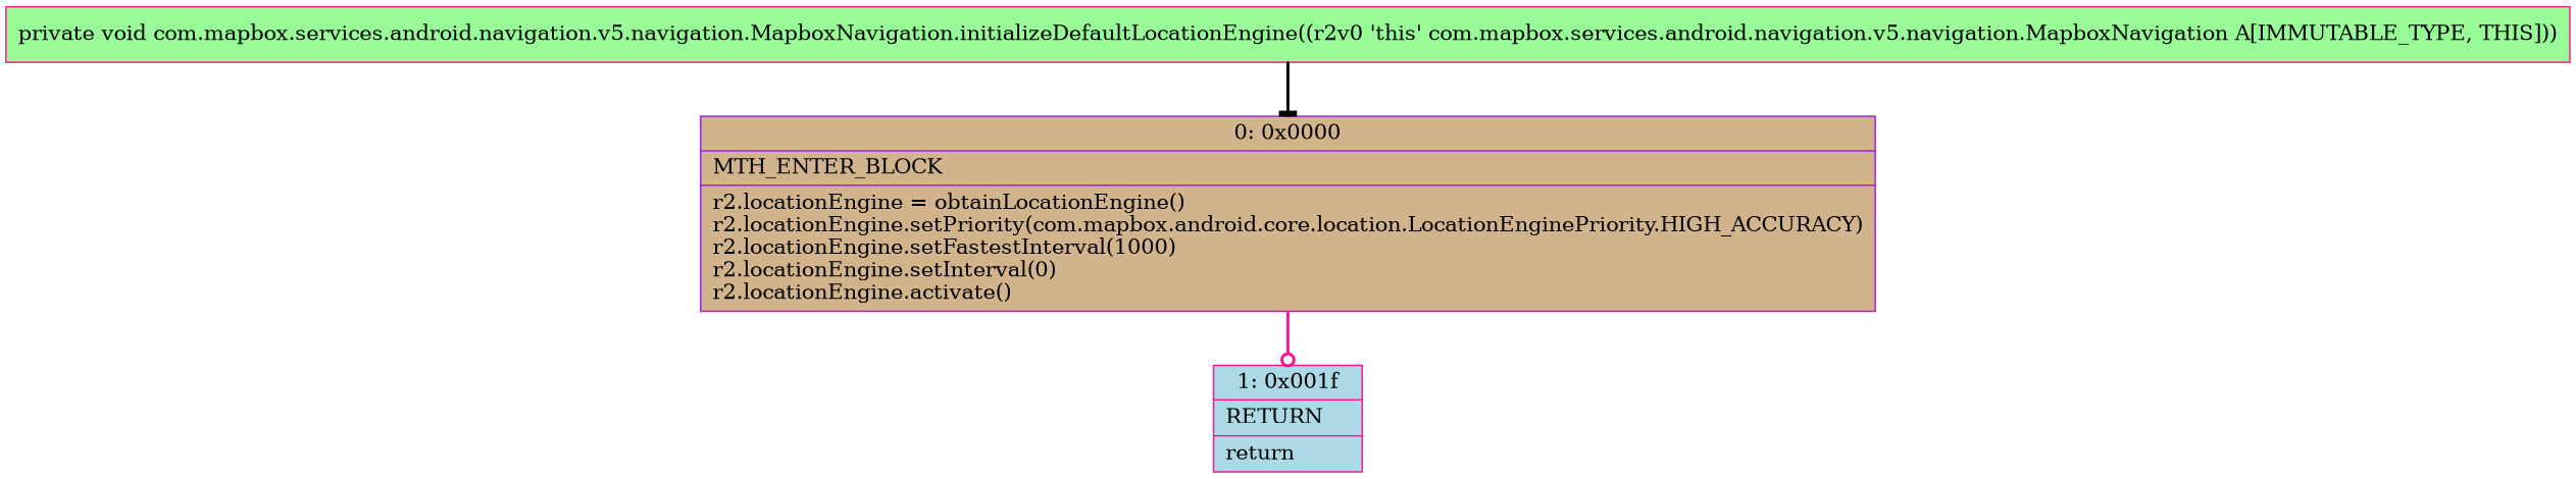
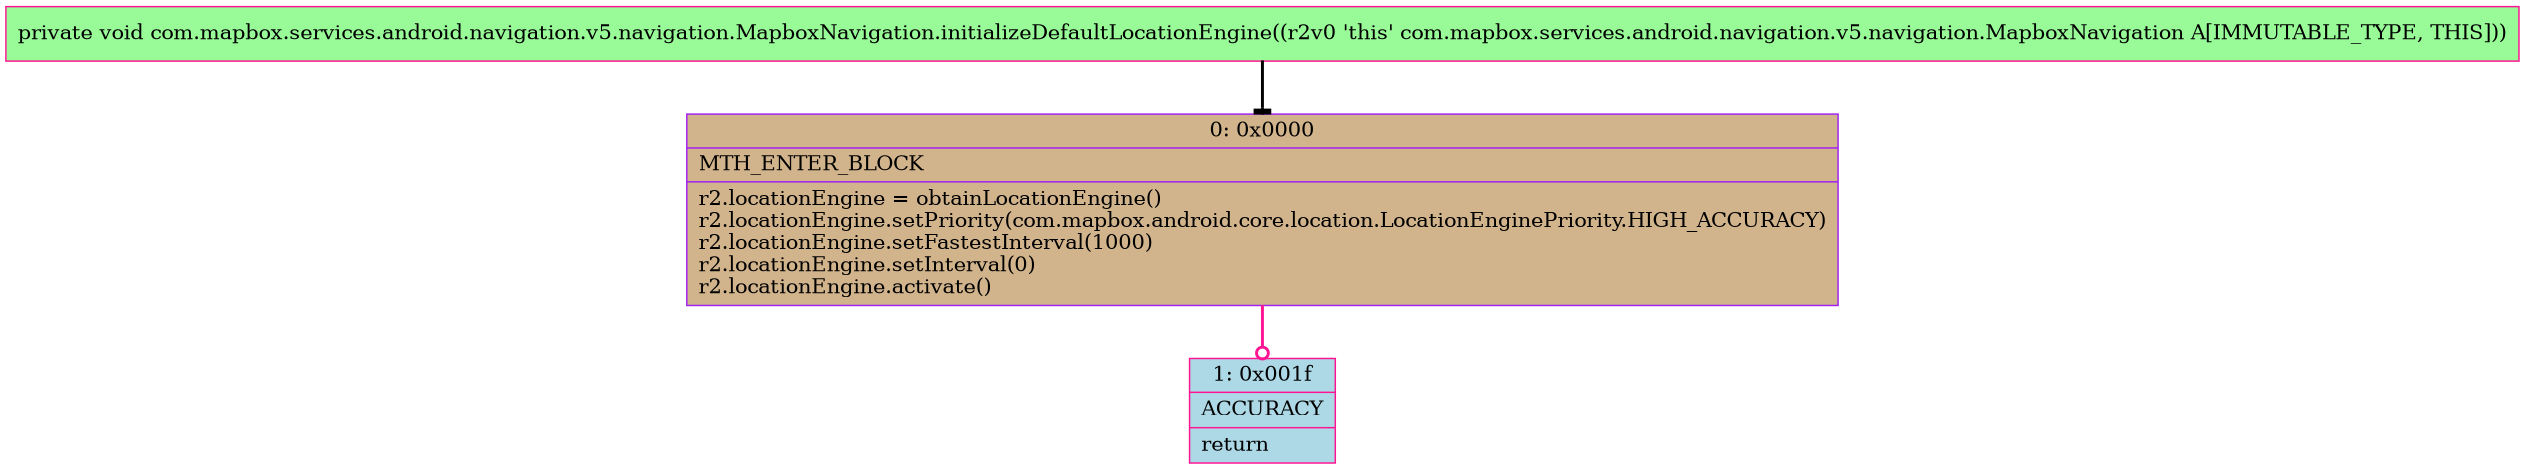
  digraph {
    node [shape=record style=filled color=deeppink]
    edge [style=bold]
    n1 [label="{0\:\ 0x0000|MTH_ENTER_BLOCK\l|r2.locationEngine = obtainLocationEngine()\lr2.locationEngine.setPriority(com.mapbox.android.core.location.LocationEnginePriority.HIGH_ACCURACY)\lr2.locationEngine.setFastestInterval(1000)\lr2.locationEngine.setInterval(0)\lr2.locationEngine.activate()\l}" fillcolor=tan color=purple]
-   n2 [label="{1\:\ 0x001f|RETURN\l|return\l}" fillcolor=lightblue]
+   n2 [label="{1\:\ 0x001f|ACCURACY\l|return\l}" fillcolor=lightblue]
    n3 [label="{private void com.mapbox.services.android.navigation.v5.navigation.MapboxNavigation.initializeDefaultLocationEngine((r2v0 'this' com.mapbox.services.android.navigation.v5.navigation.MapboxNavigation A[IMMUTABLE_TYPE, THIS])) }" fillcolor=palegreen]
    n1 -> n2 [color=deeppink arrowhead=odot]
    n3 -> n1 [color=black arrowhead=tee]
  }
